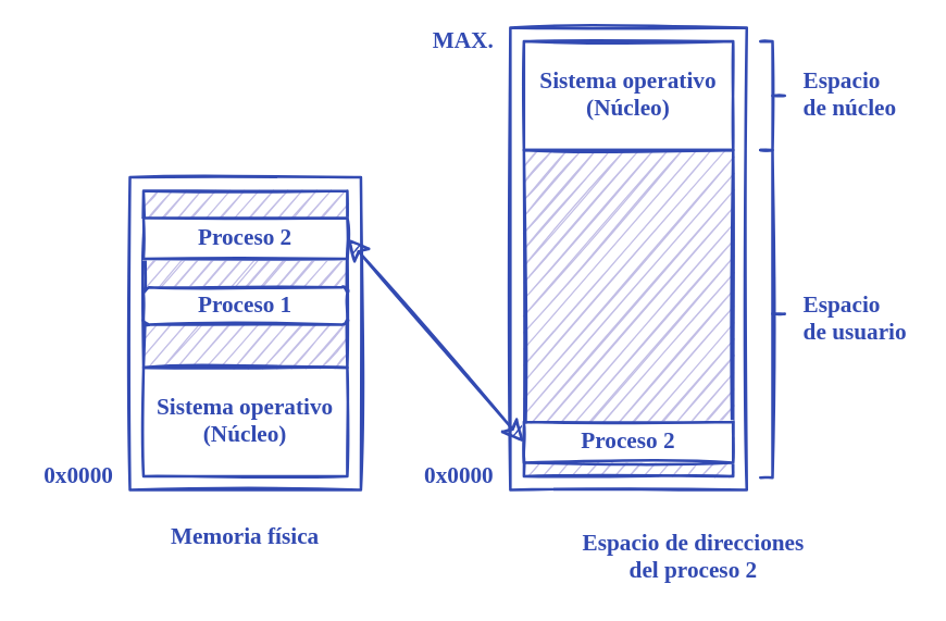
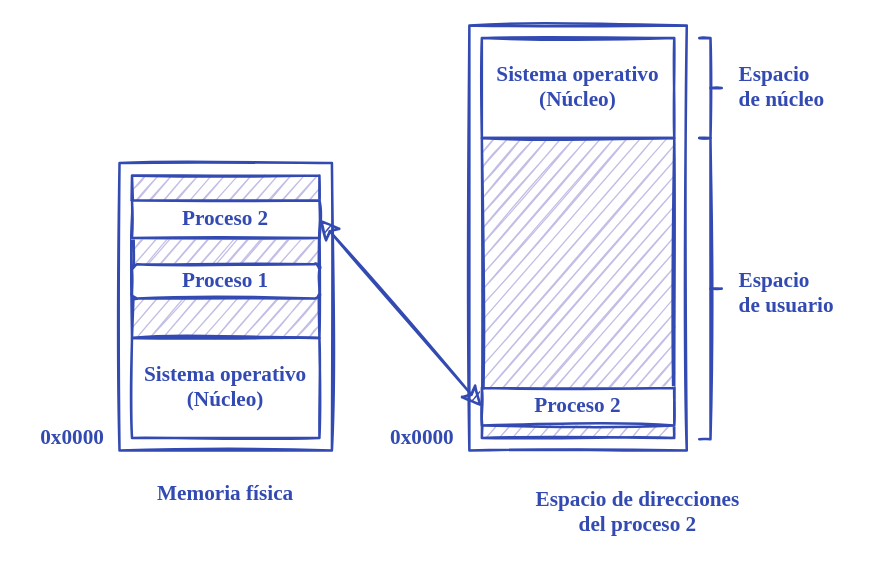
  <mxCell id="0" />
  <mxCell id="1" parent="0" />
  <mxCell id="2" value="" style="rounded=0;shadow=0;sketch=1;strokeWidth=2;fillColor=none;fontFamily=Ink Free;fontSize=17;spacing=20;strokeColor=#324AB2;fontColor=#324AB2;fontSource=https%3A%2F%2Full-esit-sistemas-operativos.github.io%2Fssoo-apuntes%2Ffonts%2FInkFree.woff;fontStyle=1;spacingBottom=5;" parent="1" vertex="1"><mxGeometry x="375" y="20" width="174" height="340" as="geometry" /></mxCell>
  <mxCell id="3" value="" style="rounded=0;shadow=0;sketch=1;strokeWidth=2;fontFamily=Ink Free;fontSize=17;spacing=20;strokeColor=#324AB2;fontColor=#324AB2;fillColor=#C2BEE6;fontSource=https%3A%2F%2Full-esit-sistemas-operativos.github.io%2Fssoo-apuntes%2Ffonts%2FInkFree.woff;fontStyle=1;spacingBottom=5;" parent="1" vertex="1"><mxGeometry x="385" y="110" width="154" height="240" as="geometry" /></mxCell>
  <mxCell id="4" value="Sistema operativo&#10;(Núcleo)" style="rounded=0;shadow=0;sketch=1;strokeWidth=2;fillColor=none;fontFamily=Ink Free;fontSize=17;spacing=20;fontSource=https%3A%2F%2Full-esit-sistemas-operativos.github.io%2Fssoo-apuntes%2Ffonts%2FInkFree.woff;strokeColor=#324AB2;fontColor=#324AB2;fontStyle=1;spacingBottom=5;" parent="1" vertex="1"><mxGeometry x="385" y="30" width="154" height="80" as="geometry" /></mxCell>
  <mxCell id="5" value="0x0000" style="text;strokeColor=none;fillColor=none;align=right;verticalAlign=middle;rounded=0;shadow=0;sketch=1;fontFamily=Ink Free;fontSize=17;fontStyle=1;spacingRight=10;fontColor=#324AB2;fontSource=https%3A%2F%2Full-esit-sistemas-operativos.github.io%2Fssoo-apuntes%2Ffonts%2FInkFree.woff;spacingBottom=5;" parent="1" vertex="1"><mxGeometry x="300" y="340" width="75" height="20" as="geometry" /></mxCell>
- <mxCell id="6" value="MAX." style="text;strokeColor=none;fillColor=none;align=right;verticalAlign=middle;rounded=0;shadow=0;sketch=1;fontFamily=Ink Free;fontSize=17;fontStyle=1;spacingRight=10;fontColor=#324AB2;fontSource=https%3A%2F%2Full-esit-sistemas-operativos.github.io%2Fssoo-apuntes%2Ffonts%2FInkFree.woff;spacingBottom=5;" parent="1" vertex="1"><mxGeometry x="300" y="20" width="75" height="20" as="geometry" /></mxCell>
  <mxCell id="7" value="" style="endArrow=classic;strokeWidth=2;fontFamily=Ink Free;fontSize=17;sketch=1;endSize=12;rounded=0;endFill=1;startSize=12;startArrow=classic;startFill=1;strokeColor=#324AB2;fontColor=#324AB2;entryX=0;entryY=0.5;entryDx=0;entryDy=0;fontSource=https%3A%2F%2Full-esit-sistemas-operativos.github.io%2Fssoo-apuntes%2Ffonts%2FInkFree.woff;fontStyle=1;spacingBottom=5;exitX=1;exitY=0.5;exitDx=0;exitDy=0;" parent="1" target="12" edge="1" source="17"><mxGeometry width="50" height="50" relative="1" as="geometry"><mxPoint x="329.5" y="260" as="sourcePoint" /><mxPoint x="329" y="310" as="targetPoint" /></mxGeometry></mxCell>
  <mxCell id="8" value="" style="strokeWidth=2;shape=mxgraph.flowchart.annotation_2;align=left;labelPosition=right;pointerEvents=1;fontColor=#000000;sketch=1;strokeColor=#324AB2;flipV=0;flipH=1;fontFamily=Ink Free;fontSource=https%3A%2F%2Full-esit-sistemas-operativos.github.io%2Fssoo-apuntes%2Ffonts%2FInkFree.woff;fontStyle=1;spacingBottom=5;" parent="1" vertex="1"><mxGeometry x="559" y="110" width="18" height="241" as="geometry" /></mxCell>
  <mxCell id="9" value="Espacio&#10;de usuario" style="text;align=left;verticalAlign=middle;rounded=0;shadow=0;sketch=1;fontFamily=Ink Free;fontSize=17;fontStyle=1;flipV=0;flipH=1;fontSource=https%3A%2F%2Full-esit-sistemas-operativos.github.io%2Fssoo-apuntes%2Ffonts%2FInkFree.woff;spacingBottom=5;fontColor=#324AB2;" parent="1" vertex="1"><mxGeometry x="589" y="215" width="85" height="40" as="geometry" /></mxCell>
  <mxCell id="10" value="" style="strokeWidth=2;shape=mxgraph.flowchart.annotation_2;align=left;labelPosition=right;pointerEvents=1;fontColor=#000000;sketch=1;strokeColor=#324AB2;flipV=0;flipH=1;fontFamily=Ink Free;fontSource=https%3A%2F%2Full-esit-sistemas-operativos.github.io%2Fssoo-apuntes%2Ffonts%2FInkFree.woff;fontStyle=1;spacingBottom=5;" parent="1" vertex="1"><mxGeometry x="559" y="30" width="18" height="80" as="geometry" /></mxCell>
  <mxCell id="11" value="Espacio&#10;de núcleo" style="text;align=left;verticalAlign=middle;rounded=0;shadow=0;sketch=1;fontFamily=Ink Free;fontSize=17;fontStyle=1;flipV=0;flipH=1;fontSource=https%3A%2F%2Full-esit-sistemas-operativos.github.io%2Fssoo-apuntes%2Ffonts%2FInkFree.woff;spacingBottom=5;fontColor=#324AB2;" parent="1" vertex="1"><mxGeometry x="589" y="50" width="75" height="40" as="geometry" /></mxCell>
  <mxCell id="12" value="Proceso 2" style="rounded=0;shadow=0;sketch=1;strokeWidth=2;fontFamily=Ink Free;fontSize=17;spacing=20;fontSource=https%3A%2F%2Full-esit-sistemas-operativos.github.io%2Fssoo-apuntes%2Ffonts%2FInkFree.woff;strokeColor=#324AB2;fontColor=#324AB2;fontStyle=1;spacingBottom=5;" vertex="1" parent="1"><mxGeometry x="385" y="310" width="154" height="30" as="geometry" /></mxCell>
  <mxCell id="13" value="Espacio de direcciones&#10;del proceso 2" style="text;align=center;verticalAlign=middle;rounded=0;shadow=0;sketch=1;fontFamily=Ink Free;fontSize=17;fontStyle=1;flipV=0;flipH=1;fontSource=https%3A%2F%2Full-esit-sistemas-operativos.github.io%2Fssoo-apuntes%2Ffonts%2FInkFree.woff;spacingBottom=5;fontColor=#324AB2;" vertex="1" parent="1"><mxGeometry x="430" y="385" width="160" height="50" as="geometry" /></mxCell>
  <mxCell id="14" value="" style="rounded=0;shadow=0;sketch=1;strokeWidth=2;fillColor=none;fontFamily=Ink Free;fontSize=17;spacing=20;strokeColor=#324AB2;fontColor=#324AB2;fontSource=https%3A%2F%2Full-esit-sistemas-operativos.github.io%2Fssoo-apuntes%2Ffonts%2FInkFree.woff;fontStyle=1;spacingBottom=5;" vertex="1" parent="1"><mxGeometry x="95" y="130" width="170" height="230" as="geometry" /></mxCell>
  <mxCell id="15" value="0x0000" style="text;strokeColor=none;fillColor=none;align=right;verticalAlign=middle;rounded=0;shadow=0;sketch=1;fontFamily=Ink Free;fontSize=17;fontStyle=1;spacingRight=10;fontColor=#324AB2;fontSource=https%3A%2F%2Full-esit-sistemas-operativos.github.io%2Fssoo-apuntes%2Ffonts%2FInkFree.woff;spacingBottom=5;" vertex="1" parent="1"><mxGeometry x="20" y="340" width="75" height="20" as="geometry" /></mxCell>
  <mxCell id="16" value="" style="rounded=0;shadow=0;sketch=1;strokeWidth=2;fontFamily=Ink Free;fontSize=17;spacing=20;strokeColor=#324AB2;fontColor=#324AB2;fillColor=#C2BEE6;fontSource=https%3A%2F%2Full-esit-sistemas-operativos.github.io%2Fssoo-apuntes%2Ffonts%2FInkFree.woff;fontStyle=1;spacingBottom=5;" vertex="1" parent="1"><mxGeometry x="105" y="140" width="150" height="130" as="geometry" /></mxCell>
  <mxCell id="17" value="Proceso 2" style="rounded=0;shadow=0;sketch=1;strokeWidth=2;fontFamily=Ink Free;fontSize=17;spacing=20;fontSource=https%3A%2F%2Full-esit-sistemas-operativos.github.io%2Fssoo-apuntes%2Ffonts%2FInkFree.woff;strokeColor=#324AB2;fontColor=#324AB2;fontStyle=1;spacingBottom=5;" vertex="1" parent="1"><mxGeometry x="105" y="160" width="150" height="30" as="geometry" /></mxCell>
  <mxCell id="18" value="Sistema operativo&#10;(Núcleo)" style="rounded=0;shadow=0;sketch=1;strokeWidth=2;fillColor=none;fontFamily=Ink Free;fontSize=17;spacing=20;fontSource=https%3A%2F%2Full-esit-sistemas-operativos.github.io%2Fssoo-apuntes%2Ffonts%2FInkFree.woff;strokeColor=#324AB2;fontColor=#324AB2;fontStyle=1;spacingBottom=5;" vertex="1" parent="1"><mxGeometry x="105" y="270" width="150" height="80" as="geometry" /></mxCell>
  <mxCell id="19" value="Proceso 1" style="shadow=0;sketch=1;strokeWidth=2;fontFamily=Ink Free;fontSize=17;spacing=20;fontSource=https%3A%2F%2Full-esit-sistemas-operativos.github.io%2Fssoo-apuntes%2Ffonts%2FInkFree.woff;strokeColor=#324AB2;fontColor=#324AB2;fontStyle=1;spacingBottom=5;rounded=1;" vertex="1" parent="1"><mxGeometry x="105" y="211" width="150" height="27.5" as="geometry" /></mxCell>
  <mxCell id="20" value="Memoria física" style="text;align=center;verticalAlign=middle;rounded=0;shadow=0;sketch=1;fontFamily=Ink Free;fontSize=17;fontStyle=1;flipV=0;flipH=1;fontSource=https%3A%2F%2Full-esit-sistemas-operativos.github.io%2Fssoo-apuntes%2Ffonts%2FInkFree.woff;spacingBottom=5;fontColor=#324AB2;" vertex="1" parent="1"><mxGeometry x="105" y="370" width="150" height="50" as="geometry" /></mxCell>
